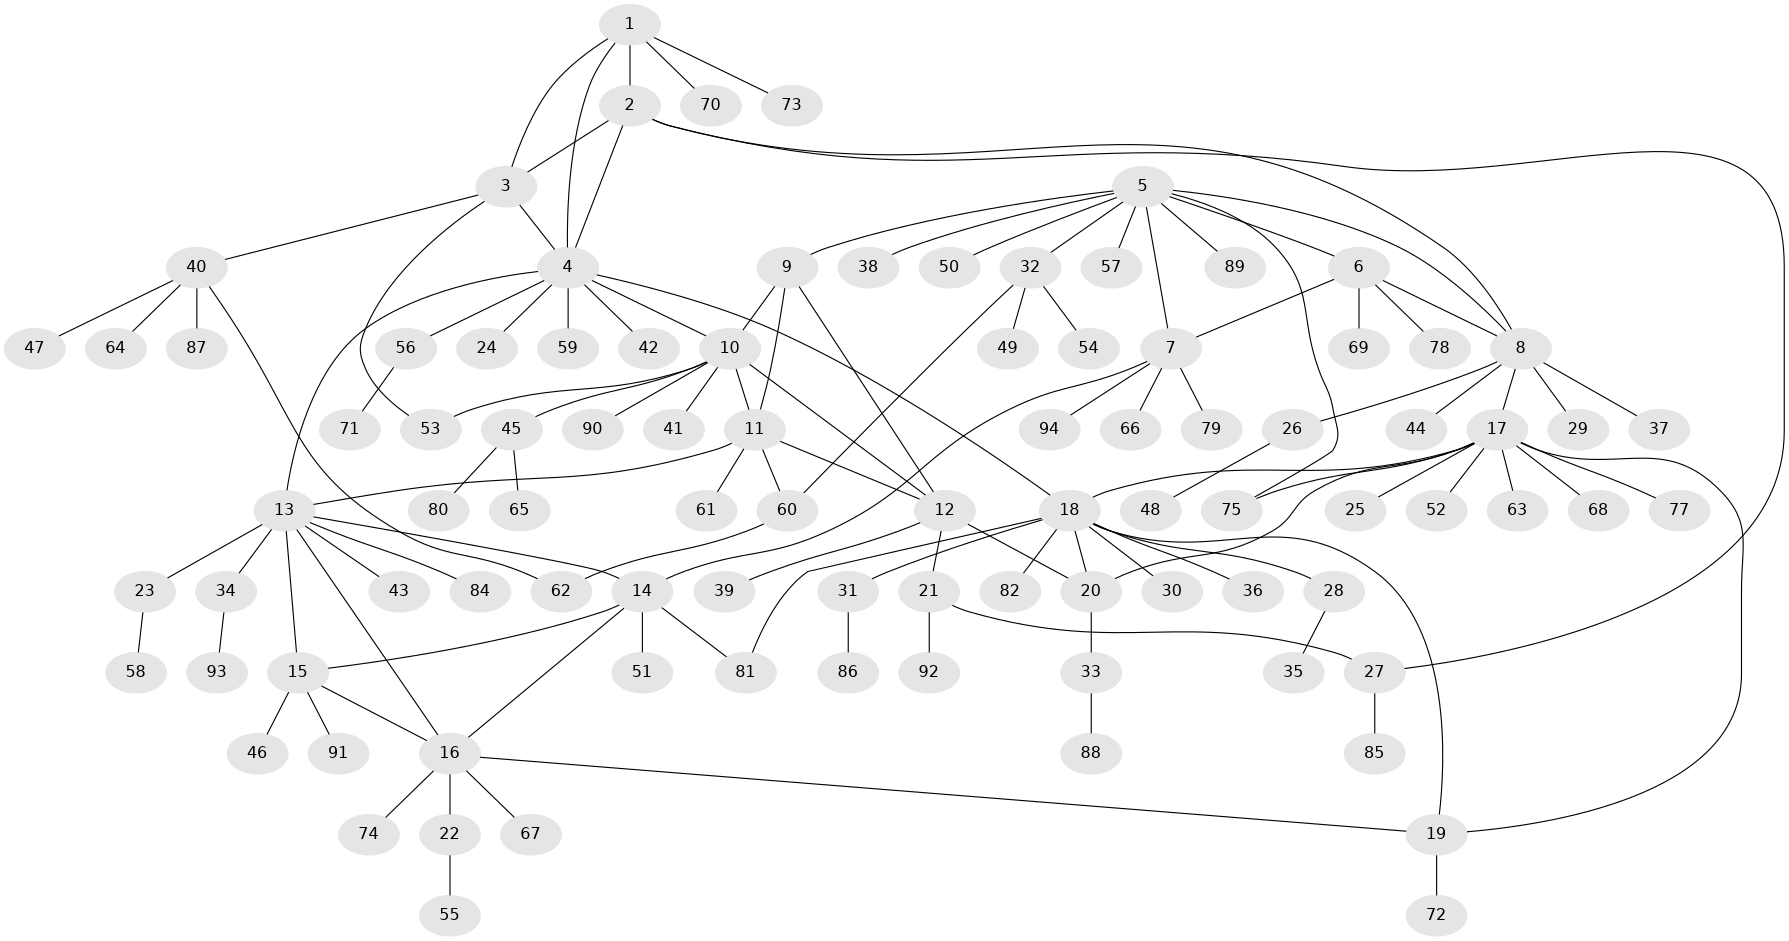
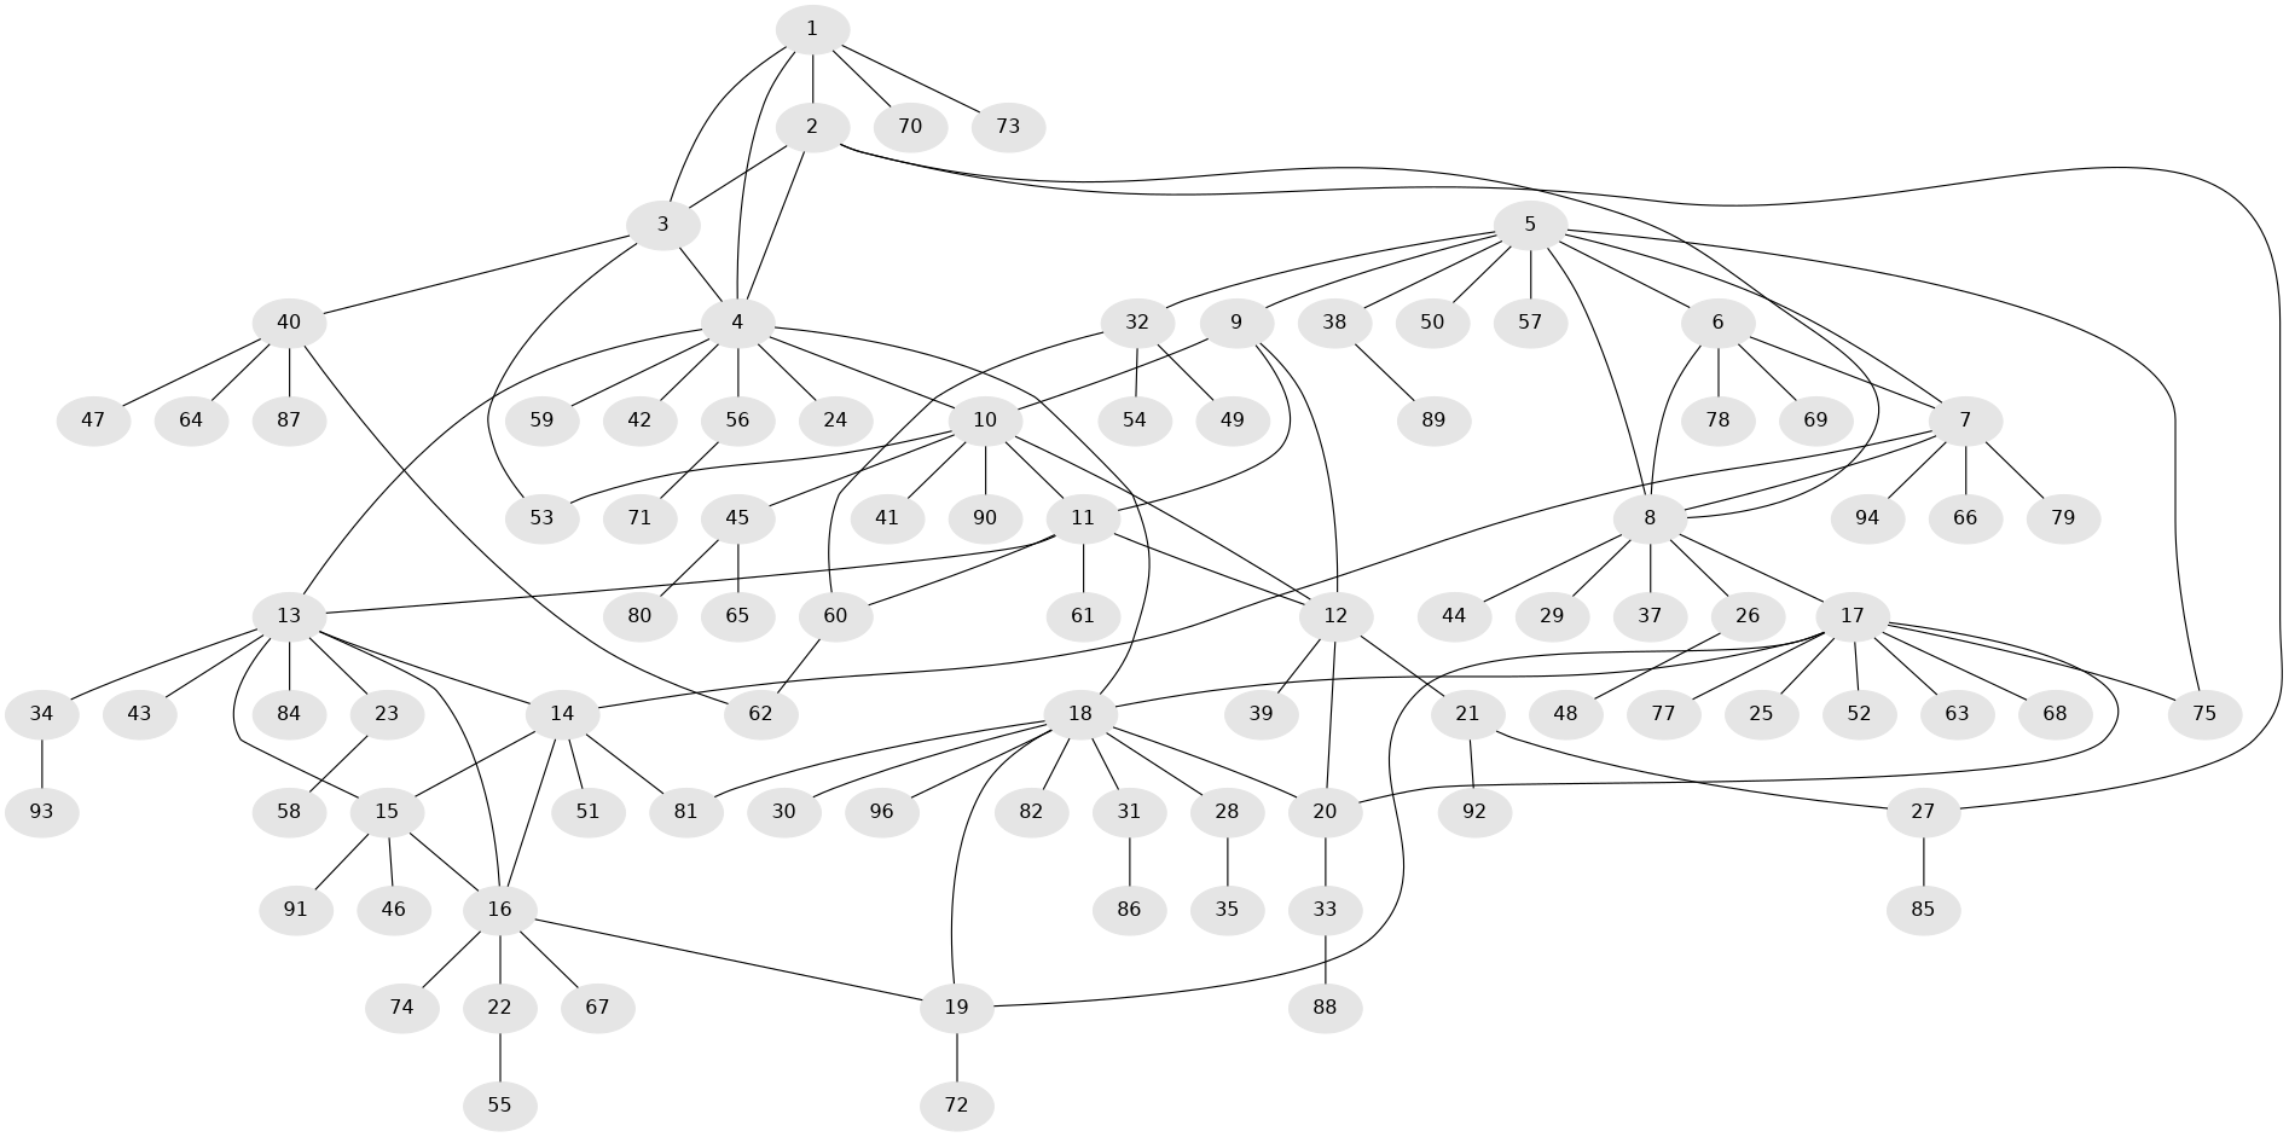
  graph {
    fontname="DejaVu Sans"
    node [color=gray90 fontname="DejaVu Sans" style=filled]
    edge [fontname="DejaVu Sans"]
    1
    2
    3
    4
    70
    73
    8
    27
    40
    53
    10
    13
    18
    24
    42
    56
    59
    17
    26
    29
    37
    44
    85
    47
    62
    64
    87
    11
    12
    41
    45
    90
    14
    15
    16
    23
    34
    43
    84
    20
    81
    19
    28
    30
    31
-   36
+   36 [label=96]
    82
    71
    5
    6
    7
    9
    32
    38
    50
    57
    75
    89
    69
    78
    66
    79
    94
    60
    49
    54
    51
    25
    52
    63
    68
    77
    48
    61
    21
    39
    65
    80
    33
    92
    46
    91
    22
    67
    74
    58
    93
    72
    55
    35
    86
    88
    1 -- 2
    1 -- 3
    1 -- 4
    1 -- 70
    1 -- 73
    2 -- 3
    2 -- 4
    2 -- 8
    2 -- 27
    3 -- 4
    3 -- 40
    3 -- 53
    4 -- 10
    4 -- 13
    4 -- 18
    4 -- 24
    4 -- 42
    4 -- 56
    4 -- 59
    8 -- 17
    8 -- 26
    8 -- 29
    8 -- 37
    8 -- 44
    27 -- 85
    40 -- 47
    40 -- 62
    40 -- 64
    40 -- 87
    10 -- 53
    10 -- 11
    10 -- 12
    10 -- 41
    10 -- 45
    10 -- 90
    13 -- 14
    13 -- 15
    13 -- 16
    13 -- 23
    13 -- 34
    13 -- 43
    13 -- 84
    18 -- 20
    18 -- 81
    18 -- 19
    18 -- 28
    18 -- 30
    18 -- 31
    18 -- 36
    18 -- 82
    56 -- 71
    17 -- 18
    17 -- 20
    17 -- 19
    17 -- 75
    17 -- 25
    17 -- 52
    17 -- 63
    17 -- 68
    17 -- 77
    26 -- 48
    11 -- 13
    11 -- 12
    11 -- 60
    11 -- 61
    12 -- 20
    12 -- 21
    12 -- 39
    45 -- 65
    45 -- 80
    14 -- 15
    14 -- 16
    14 -- 81
    14 -- 51
    15 -- 16
    15 -- 46
    15 -- 91
    16 -- 19
    16 -- 22
    16 -- 67
    16 -- 74
    23 -- 58
    34 -- 93
    20 -- 33
    19 -- 72
    28 -- 35
    31 -- 86
    5 -- 8
    5 -- 6
    5 -- 7
    5 -- 9
    5 -- 32
    5 -- 38
    5 -- 50
    5 -- 57
    5 -- 75
-   5 -- 89
+   38 -- 89
    6 -- 8
    6 -- 7
    6 -- 69
    6 -- 78
+   7 -- 8
    7 -- 14
    7 -- 66
    7 -- 79
    7 -- 94
    9 -- 10
    9 -- 11
    9 -- 12
    32 -- 60
    32 -- 49
    32 -- 54
    60 -- 62
    21 -- 27
    21 -- 92
    33 -- 88
    22 -- 55
  }
